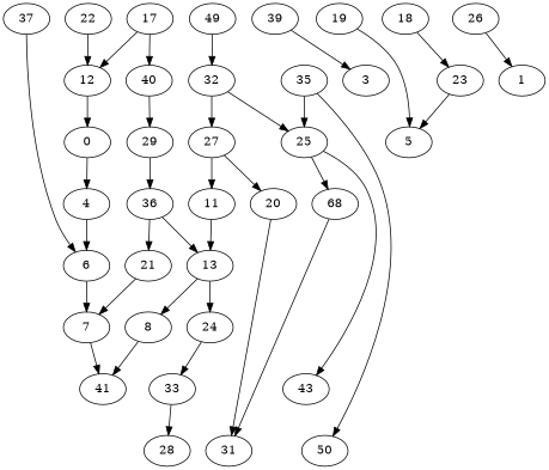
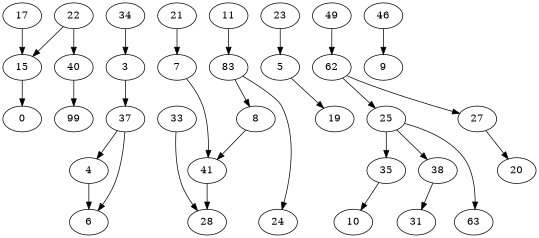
  digraph {
    edge [weight=0]
    0
    4
    6
    7
    41
    28
    17
-   15 [label=12]
+   15
    40
-   29
-   36
-   13
+   29 [label=99]
+   13 [label=83]
    21
    22
    8
    24
    33
    3
    37
    5
    19
-   18
    23
    35
    25
-   10 [label=50]
-   38 [label=68]
-   43
+   10
+   38
+   43 [label=63]
    31
    n30 [label=49]
-   32
+   32 [label=62]
    27
    11
    20
-   26
-   1
-   39
-   0 -> 4
+   26 [label=46]
+   1 [label=9]
+   39 [label=34]
+   37 -> 4
    4 -> 6 [weight=1]
-   6 -> 7
    7 -> 41
+   41 -> 28 [weight=1]
    17 -> 15
-   17 -> 40
+   22 -> 40
    15 -> 0
    40 -> 29
-   29 -> 36 [weight=1]
-   36 -> 13
-   36 -> 21
    13 -> 8
    13 -> 24
    21 -> 7
    22 -> 15
    8 -> 41
-   24 -> 33
    33 -> 28
+   3 -> 37
    37 -> 6
-   19 -> 5
-   18 -> 23
+   5 -> 19
    23 -> 5
-   35 -> 25 [weight=1]
+   25 -> 35 [weight=1]
    35 -> 10
    25 -> 38
    25 -> 43
    38 -> 31
    n30 -> 32
    32 -> 25
    32 -> 27
-   27 -> 11
    27 -> 20
    11 -> 13
-   20 -> 31
    26 -> 1
    39 -> 3
  }
